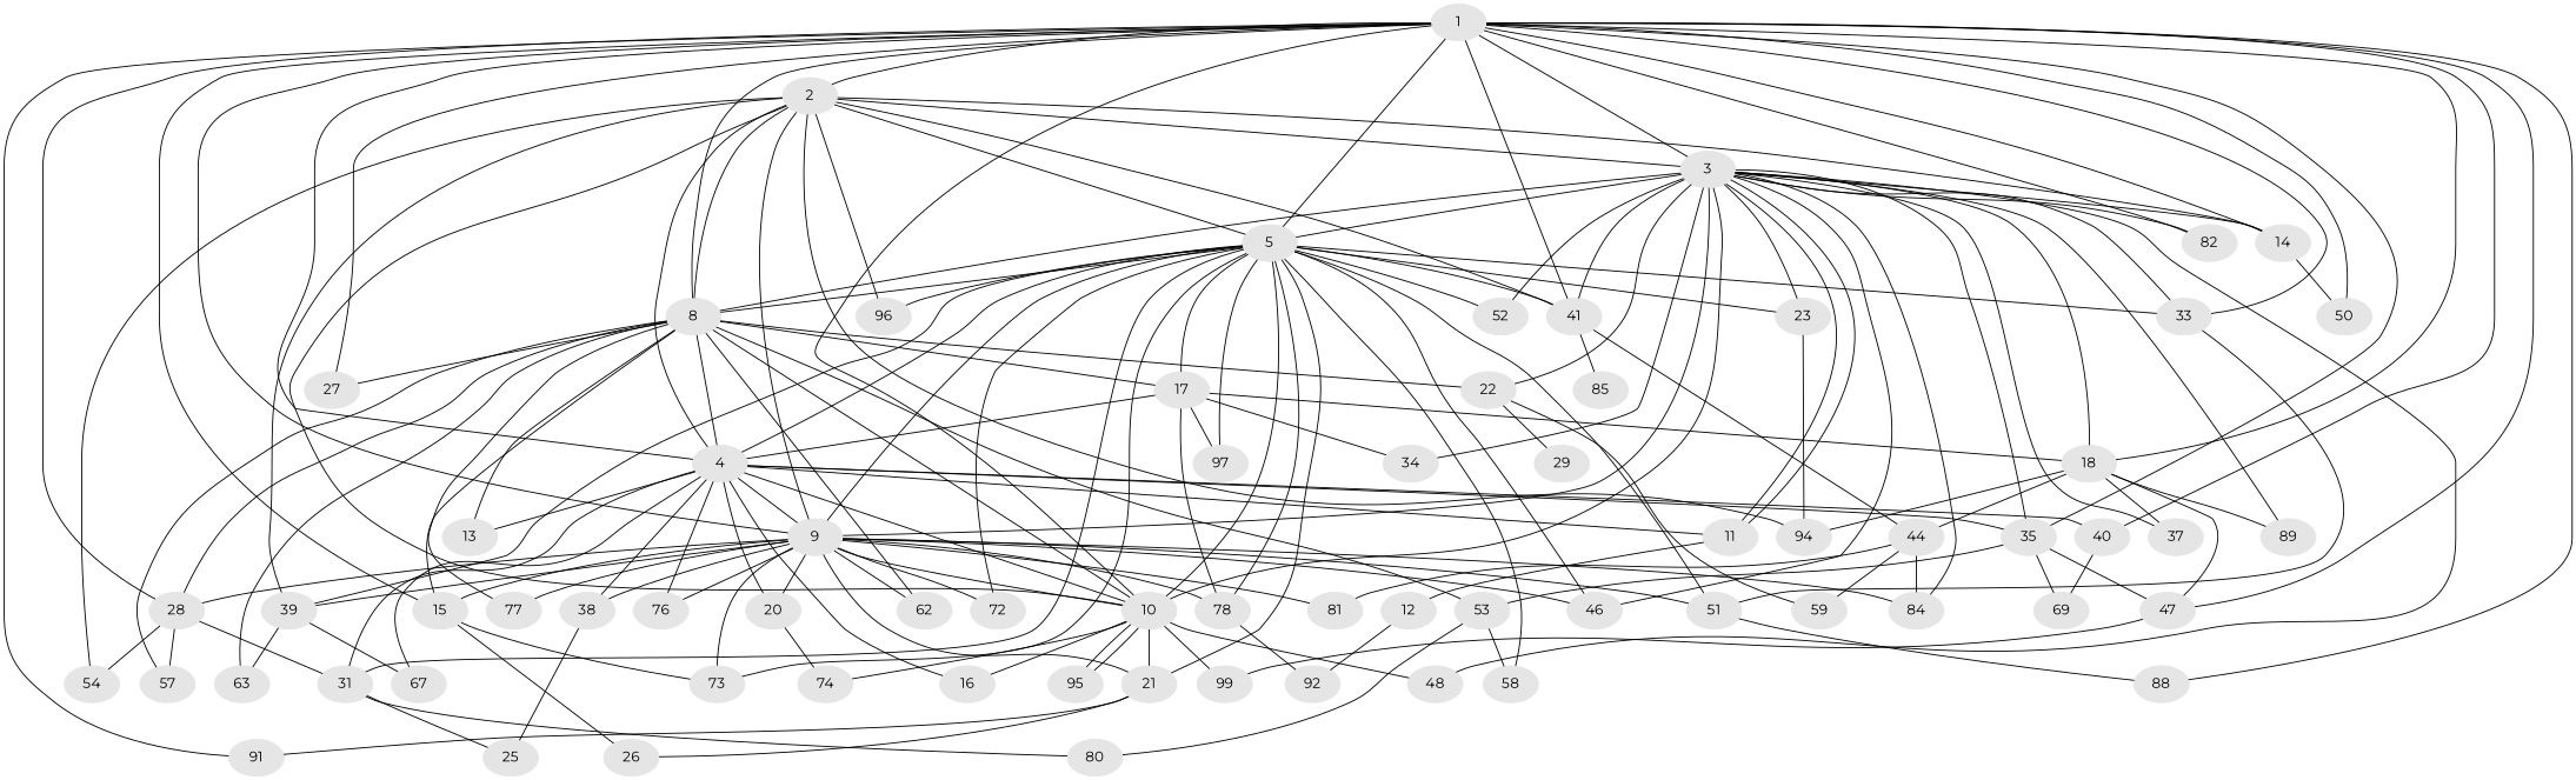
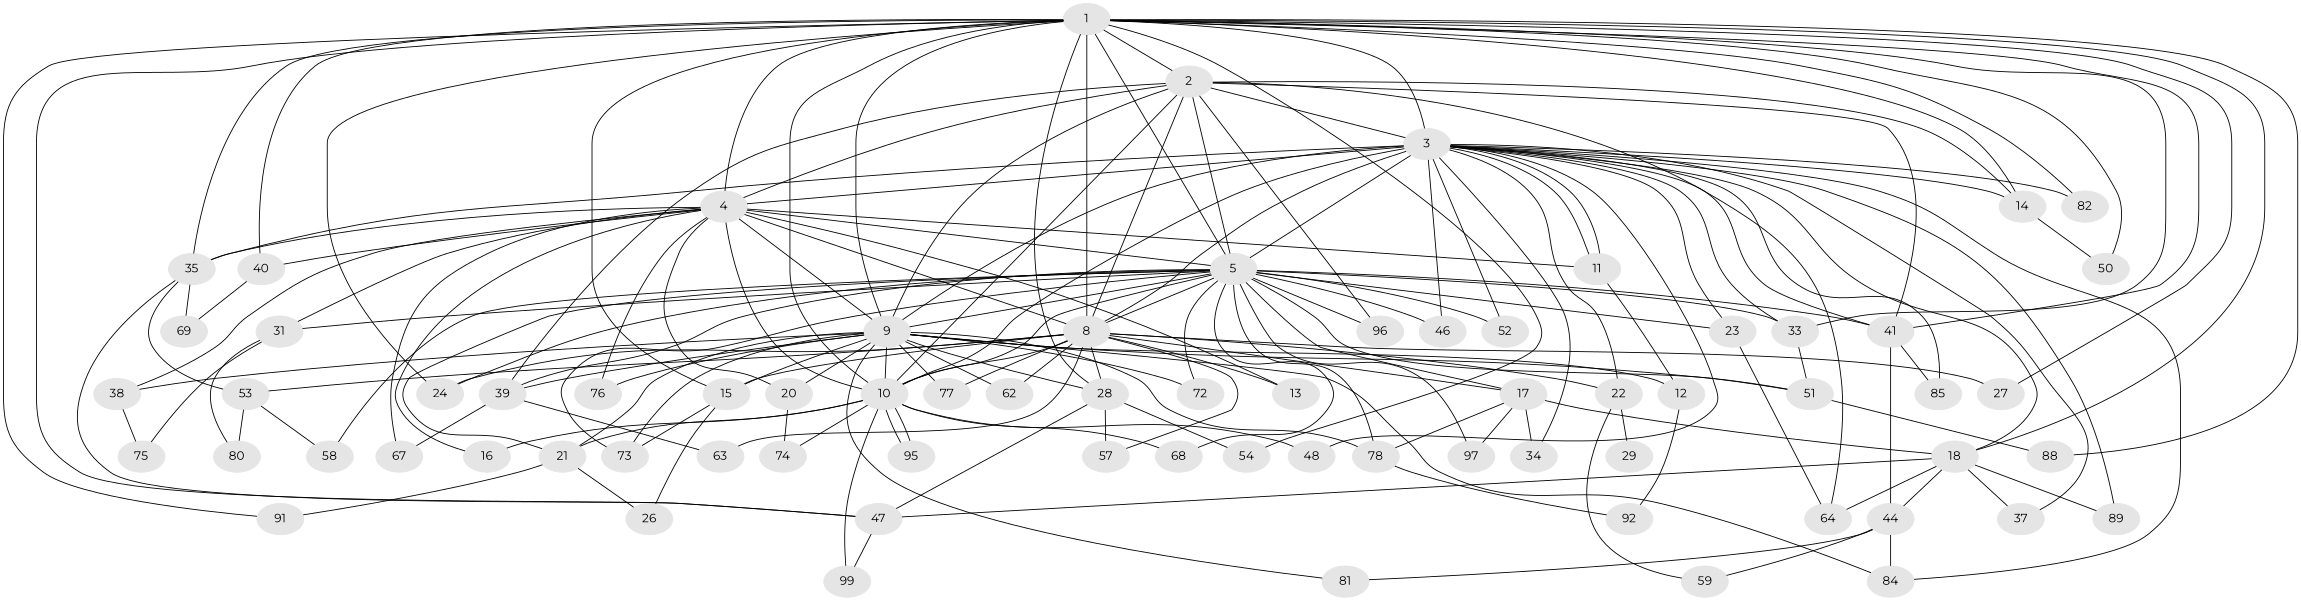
  graph {
    fontname=Montserrat
    node [color=gray90 fontname=Montserrat style=filled]
    edge [fontname=Montserrat]
    1 [super="+6"]
    2 [super="+56"]
    3 [super="+7"]
    4 [super="+55"]
    5 [super="+32"]
    8 [super="+93"]
    9 [super="+71"]
    10 [super="+30"]
    14 [super="+65"]
    15 [super="+83"]
    18 [super="+43"]
+   24 [super="+61"]
    27
    28 [super="+90"]
    33 [super="+45"]
    35 [super="+94"]
    40
    41 [super="+42"]
    47 [super="+66"]
    50
    54
    82
    88
    91
    n25 [label=39 super="+49"]
-   64 [super="+100" label=94]
+   64 [super="+100"]
    96
    46
    11 [super="+25"]
    22 [super="+60"]
    23
    34
    37
    48
    52
    84
    85
    89
    13
    16
    20
    31 [super="+39"]
    38
    67
    76
    17 [super="+19"]
    21 [super="+98"]
    51 [super="+70"]
    58
+   68
    72
    73
    78 [super="+87"]
    97
    53
    57
    62
    63
    77
    12
    81
    74
    95
    99
    26
    44 [super="+86"]
    69
    29
    59
-   75 [label=25]
+   75
    80
    92
    1 -- 2 [weight=2]
    1 -- 3 [weight=4]
    1 -- 4 [weight=2]
    1 -- 5 [weight=2]
    1 -- 8 [weight=2]
    1 -- 9 [weight=2]
    1 -- 10 [weight=2]
    1 -- 14
    1 -- 15
    1 -- 18
+   1 -- 24
    1 -- 27
    1 -- 28
    1 -- 33
    1 -- 35
    1 -- 40
    1 -- 41
    1 -- 47
    1 -- 50
-   2 -- 54
+   1 -- 54
    1 -- 82
    1 -- 88
    1 -- 91
    2 -- 3 [weight=2]
    2 -- 4
    2 -- 5
    2 -- 8
    2 -- 9
    2 -- 10
    2 -- 14
    2 -- 41
    2 -- n25
    2 -- 64
    2 -- 96
-   17 -- 4 [weight=2]
+   3 -- 4 [weight=2]
    3 -- 5 [weight=2]
    3 -- 8 [weight=2]
    3 -- 9 [weight=3]
    3 -- 10 [weight=3]
    3 -- 14
    3 -- 18
    3 -- 33
    3 -- 35
    3 -- 41
    3 -- 82
    3 -- 46
    3 -- 11
    3 -- 11
    3 -- 22 [weight=2]
    3 -- 23
    3 -- 34
    3 -- 37
    3 -- 48
    3 -- 52
    3 -- 84
+   3 -- 85
    3 -- 89
    4 -- 5
    4 -- 8
    4 -- 9 [weight=2]
    4 -- 10
    4 -- 35
    4 -- 40
    4 -- 11
    4 -- 13
    4 -- 16
    4 -- 20
    4 -- 31
    4 -- 38
    4 -- 67
    4 -- 76
    5 -- 8 [weight=2]
    5 -- 9
    5 -- 10
+   5 -- 24
    5 -- 33
    5 -- 41
    5 -- n25
    5 -- 96
    5 -- 46
    5 -- 23
    5 -- 52
    5 -- 31
    5 -- 17
    5 -- 21
    5 -- 51
    5 -- 58
+   5 -- 68
    5 -- 72
    5 -- 73
    5 -- 78
    5 -- 97
    8 -- 10
    8 -- 15
+   8 -- 24
    8 -- 27
    8 -- 28
    8 -- 22
    8 -- 13
    8 -- 17 [weight=2]
    8 -- 53
    8 -- 57
    8 -- 62
    8 -- 63
    8 -- 77
    9 -- 10
    9 -- 15
    9 -- 28
    9 -- n25
    9 -- 84
    9 -- 20
    9 -- 38
    9 -- 76
    9 -- 21
    9 -- 51
    9 -- 72
    9 -- 73
    9 -- 78
    9 -- 62
    9 -- 77
-   9 -- 46
+   9 -- 12
    9 -- 81
    10 -- 48
    10 -- 16
    10 -- 21
+   10 -- 68
    10 -- 74
    10 -- 95
    10 -- 95
    10 -- 99
    14 -- 50
    15 -- 73
    15 -- 26
    18 -- 47
    18 -- 64
    18 -- 37
    18 -- 89
    18 -- 44
    28 -- 54
-   28 -- 31
+   28 -- 47
    28 -- 57
    33 -- 51
    35 -- 47
    35 -- 53
    35 -- 69
    40 -- 69
    41 -- 85
    41 -- 44
    47 -- 99
    n25 -- 67
    n25 -- 63
    11 -- 12
    22 -- 29
    22 -- 59
    23 -- 64
    20 -- 74
    31 -- 75
    31 -- 80
    38 -- 75
    17 -- 18
    17 -- 34
    17 -- 78
    17 -- 97
    21 -- 91
    21 -- 26
    51 -- 88
    78 -- 92
    53 -- 58
    53 -- 80
    12 -- 92
    44 -- 84
    44 -- 81
    44 -- 59
  }
